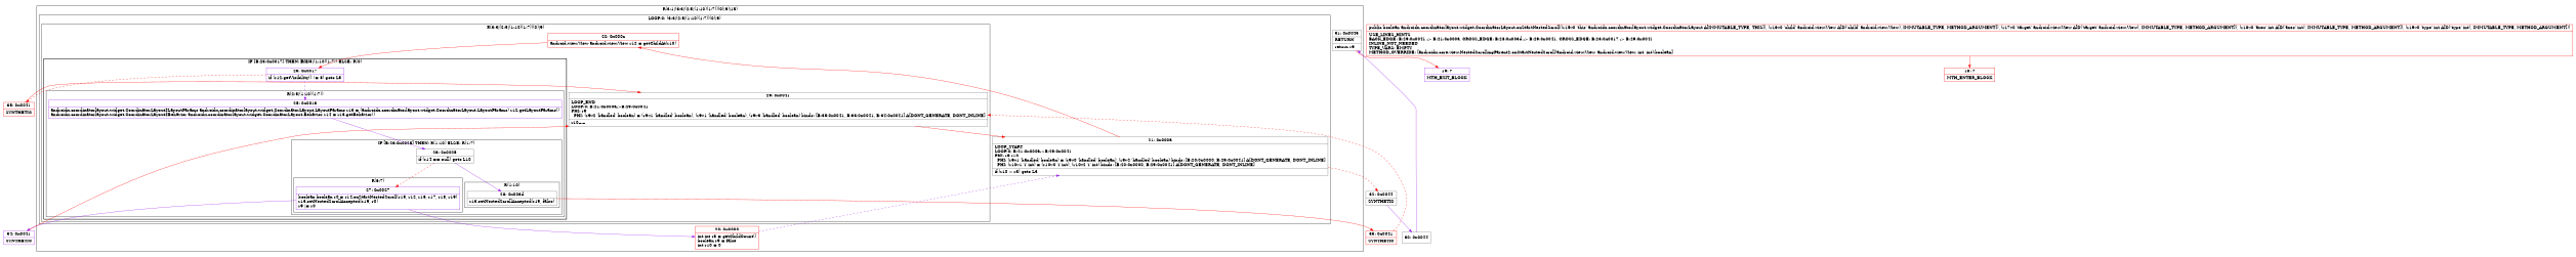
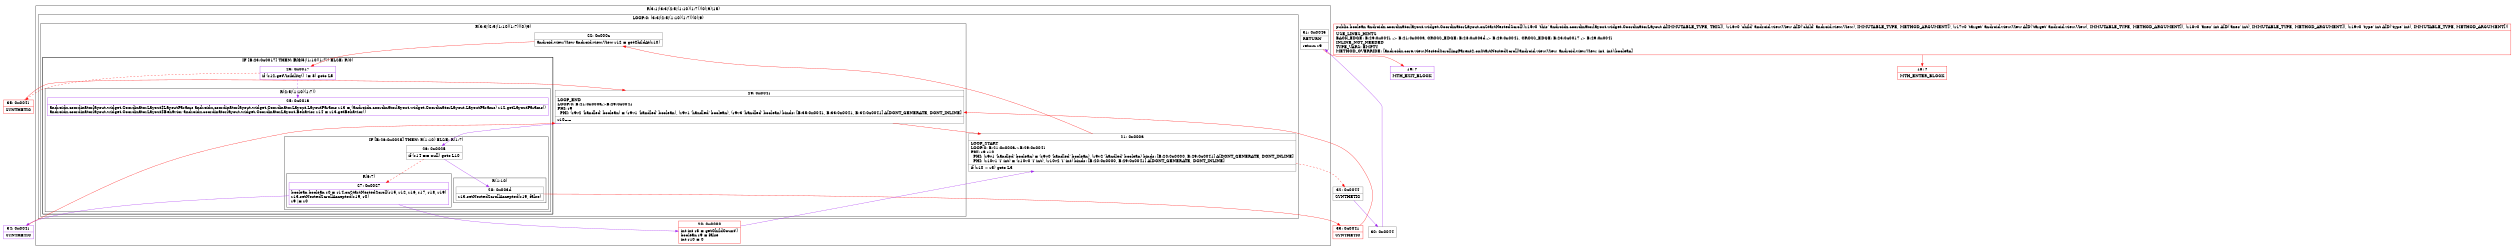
  digraph {
    node [color=gray40 shape=record]
    edge [color=red]
    n1 [label="{28\:\ 0x003d|r13.setNestedScrollAccepted(r19, false)\l}"]
    n2 [color=purple label="{27\:\ 0x0027|boolean boolean r0 = r14.onStartNestedScroll(r15, r12, r16, r17, r18, r19)\lr13.setNestedScrollAccepted(r19, r0)\lr9 \|= r0\l}"]
    n3 [label="{26\:\ 0x0025|if (r14 == null) goto L10\l}"]
    n4 [color=purple label="{25\:\ 0x001a|androidx.coordinatorlayout.widget.CoordinatorLayout$LayoutParams androidx.coordinatorlayout.widget.CoordinatorLayout.LayoutParams r13 = (androidx.coordinatorlayout.widget.CoordinatorLayout.LayoutParams) r12.getLayoutParams()\landroidx.coordinatorlayout.widget.CoordinatorLayout$Behavior androidx.coordinatorlayout.widget.CoordinatorLayout.Behavior r14 = r13.getBehavior()\l}"]
    n5 [color=purple label="{23\:\ 0x0017|if (r12.getVisibility() != 8) goto L5\l}"]
-   n6 [color=red label="{22\:\ 0x000c|android.view.View android.view.View r12 = getChildAt(r10)\l}"]
+   n6 [label="{22\:\ 0x000c|android.view.View android.view.View r12 = getChildAt(r10)\l}"]
    n7 [label="{29\:\ 0x0041|LOOP_END\lLOOP:0: B:21:0x000a\-\>B:29:0x0041\lPHI: r9 \l  PHI: (r9v2 'handled' boolean) = (r9v1 'handled' boolean), (r9v1 'handled' boolean), (r9v3 'handled' boolean) binds: [B:35:0x0041, B:33:0x0041, B:34:0x0041] A[DONT_GENERATE, DONT_INLINE]\l|r10++\l}"]
    n8 [label="{21\:\ 0x000a|LOOP_START\lLOOP:0: B:21:0x000a\-\>B:29:0x0041\lPHI: r9 r10 \l  PHI: (r9v1 'handled' boolean) = (r9v0 'handled' boolean), (r9v2 'handled' boolean) binds: [B:20:0x0000, B:29:0x0041] A[DONT_GENERATE, DONT_INLINE]\l  PHI: (r10v1 'i' int) = (r10v0 'i' int), (r10v2 'i' int) binds: [B:20:0x0000, B:29:0x0041] A[DONT_GENERATE, DONT_INLINE]\l|if (r10 \< r8) goto L3\l}"]
    n9 [color=red label="{20\:\ 0x0000|int int r8 = getChildCount()\lboolean r9 = false\lint r10 = 0\l}"]
    n10 [label="{31\:\ 0x0045|RETURN\l|return r9\l}"]
    n11 [color=red label="{33\:\ 0x0041|SYNTHETIC\l}"]
    n12 [color=purple label="{34\:\ 0x0041|SYNTHETIC\l}"]
    n13 [color=red label="{35\:\ 0x0041|SYNTHETIC\l}"]
    n14 [label="{32\:\ 0x0044|SYNTHETIC\l}"]
    n15 [color=purple label="{19\:\ ?|MTH_EXIT_BLOCK\l}"]
    n16 [label="{30\:\ 0x0044}"]
    n17 [color=red label="{18\:\ ?|MTH_ENTER_BLOCK\l}"]
    n18 [color=red label="{public boolean androidx.coordinatorlayout.widget.CoordinatorLayout.onStartNestedScroll((r15v0 'this' androidx.coordinatorlayout.widget.CoordinatorLayout A[IMMUTABLE_TYPE, THIS]), (r16v0 'child' android.view.View A[D('child' android.view.View), IMMUTABLE_TYPE, METHOD_ARGUMENT]), (r17v0 'target' android.view.View A[D('target' android.view.View), IMMUTABLE_TYPE, METHOD_ARGUMENT]), (r18v0 'axes' int A[D('axes' int), IMMUTABLE_TYPE, METHOD_ARGUMENT]), (r19v0 'type' int A[D('type' int), IMMUTABLE_TYPE, METHOD_ARGUMENT]))  | USE_LINES_HINTS\lBACK_EDGE: B:29:0x0041 \-\> B:21:0x000a, CROSS_EDGE: B:28:0x003d \-\> B:29:0x0041, CROSS_EDGE: B:23:0x0017 \-\> B:29:0x0041\lINLINE_NOT_NEEDED\lTYPE_VARS: EMPTY\lMETHOD_OVERRIDE: [androidx.core.view.NestedScrollingParent2.onStartNestedScroll(android.view.View, android.view.View, int, int):boolean]\l}"]
    subgraph cluster_1 {
      label="R(3:1|(3:3|(2:5|(1:10)(1:7))(0)|9)|15)"
      n9
      n10
      subgraph cluster_2 {
        label="LOOP:0: (3:3|(2:5|(1:10)(1:7))(0)|9)"
        n8
        subgraph cluster_3 {
          label="R(3:3|(2:5|(1:10)(1:7))(0)|9)"
          n6
          n7
          subgraph cluster_4 {
            label="IF [B:23:0x0017] THEN: R(2:5|(1:10)(1:7)) ELSE: R(0)"
            n5
            subgraph cluster_5 {
              label="R(2:5|(1:10)(1:7))"
              n4
              subgraph cluster_6 {
                label="IF [B:26:0x0025] THEN: R(1:10) ELSE: R(1:7)"
                n3
                subgraph cluster_7 {
                  label="R(1:10)"
                  n1
                }
                subgraph cluster_8 {
                  label="R(6:7)"
                  n2
                }
              }
            }
            subgraph cluster_9 {
              label="R(0)"
            }
          }
        }
      }
    }
    n1 -> n11
    n2 -> n9 [color=purple]
    n2 -> n12 [color=purple]
    n3 -> n1 [color=purple]
    n3 -> n2 [style=dashed]
-   n4 -> n3 [color=purple]
+   n7 -> n3 [color=purple]
    n5 -> n4 [color=purple style=dashed]
    n5 -> n13 [style=dashed]
    n6 -> n5
    n7 -> n8
    n8 -> n6
    n8 -> n14 [style=dashed]
-   n9 -> n8 [color=purple style=dashed]
+   n9 -> n8 [color=purple]
    n10 -> n15
-   n11 -> n7 [style=dashed]
+   n11 -> n7
    n12 -> n7
    n13 -> n7
    n14 -> n16 [color=purple]
    n16 -> n10 [color=purple]
    n18 -> n17
  }
